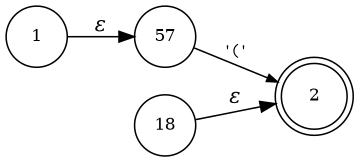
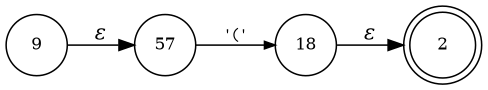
  digraph {
    rankdir=LR
    node [fixedsize=true fontsize=11 shape=circle peripheries=1]
    edge [fontname="Times-Italic"]
    n1 [label=2 shape=doublecircle width=.6 peripheries=""]
-   n2 [label=1 width=.55]
+   n2 [label=9 width=.55]
    n3 [label=57 width=.55]
    n4 [label=18 width=.55]
    n2 -> n3 [label="&epsilon;"]
-   n3 -> n1 [arrowhead=normal arrowsize=.7 fontname=Courier fontsize=11 label="'('"]
+   n3 -> n4 [arrowhead=normal arrowsize=.7 fontname=Courier fontsize=11 label="'('"]
    n4 -> n1 [label="&epsilon;"]
  }
